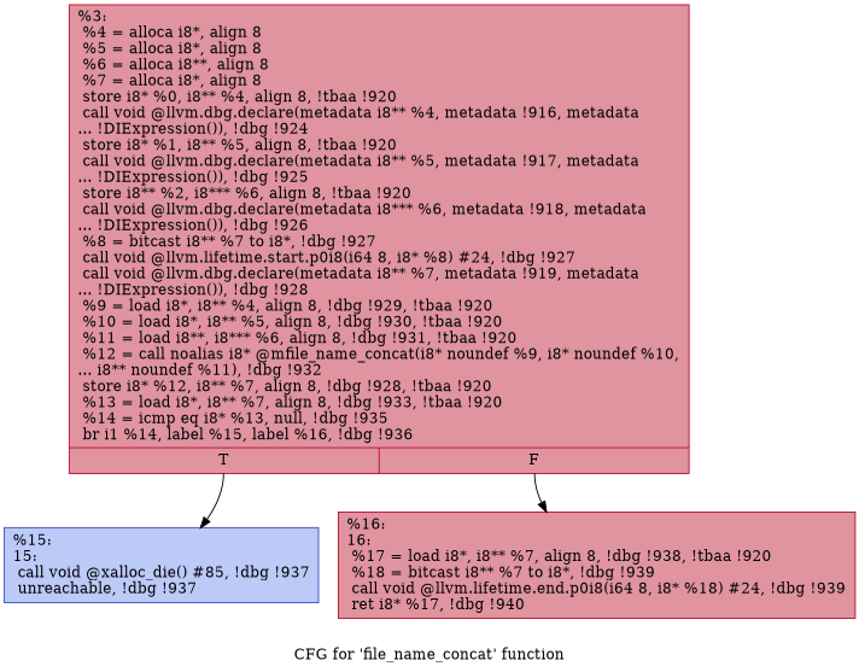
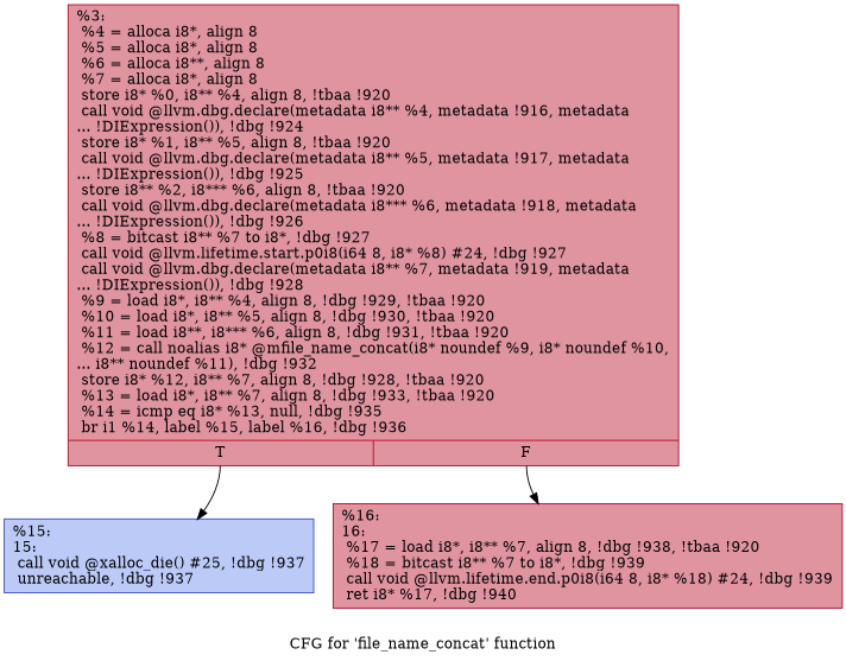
  digraph {
    label="CFG for 'file_name_concat' function"
    node [color="#b70d28ff" fillcolor="#b70d2870" shape=record style=filled]
    n1 [label="{%3:\l  %4 = alloca i8*, align 8\l  %5 = alloca i8*, align 8\l  %6 = alloca i8**, align 8\l  %7 = alloca i8*, align 8\l  store i8* %0, i8** %4, align 8, !tbaa !920\l  call void @llvm.dbg.declare(metadata i8** %4, metadata !916, metadata\l... !DIExpression()), !dbg !924\l  store i8* %1, i8** %5, align 8, !tbaa !920\l  call void @llvm.dbg.declare(metadata i8** %5, metadata !917, metadata\l... !DIExpression()), !dbg !925\l  store i8** %2, i8*** %6, align 8, !tbaa !920\l  call void @llvm.dbg.declare(metadata i8*** %6, metadata !918, metadata\l... !DIExpression()), !dbg !926\l  %8 = bitcast i8** %7 to i8*, !dbg !927\l  call void @llvm.lifetime.start.p0i8(i64 8, i8* %8) #24, !dbg !927\l  call void @llvm.dbg.declare(metadata i8** %7, metadata !919, metadata\l... !DIExpression()), !dbg !928\l  %9 = load i8*, i8** %4, align 8, !dbg !929, !tbaa !920\l  %10 = load i8*, i8** %5, align 8, !dbg !930, !tbaa !920\l  %11 = load i8**, i8*** %6, align 8, !dbg !931, !tbaa !920\l  %12 = call noalias i8* @mfile_name_concat(i8* noundef %9, i8* noundef %10,\l... i8** noundef %11), !dbg !932\l  store i8* %12, i8** %7, align 8, !dbg !928, !tbaa !920\l  %13 = load i8*, i8** %7, align 8, !dbg !933, !tbaa !920\l  %14 = icmp eq i8* %13, null, !dbg !935\l  br i1 %14, label %15, label %16, !dbg !936\l|{<s0>T|<s1>F}}"]
-   n2 [color="#3d50c3ff" fillcolor="#6687ed70" label="{%15:\l15:                                               \l  call void @xalloc_die() #85, !dbg !937\l  unreachable, !dbg !937\l}"]
+   n2 [color="#3d50c3ff" fillcolor="#6687ed70" label="{%15:\l15:                                               \l  call void @xalloc_die() #25, !dbg !937\l  unreachable, !dbg !937\l}"]
    n3 [label="{%16:\l16:                                               \l  %17 = load i8*, i8** %7, align 8, !dbg !938, !tbaa !920\l  %18 = bitcast i8** %7 to i8*, !dbg !939\l  call void @llvm.lifetime.end.p0i8(i64 8, i8* %18) #24, !dbg !939\l  ret i8* %17, !dbg !940\l}"]
    n1 -> n2 [tailport=s0]
    n1 -> n3 [tailport=s1]
  }
